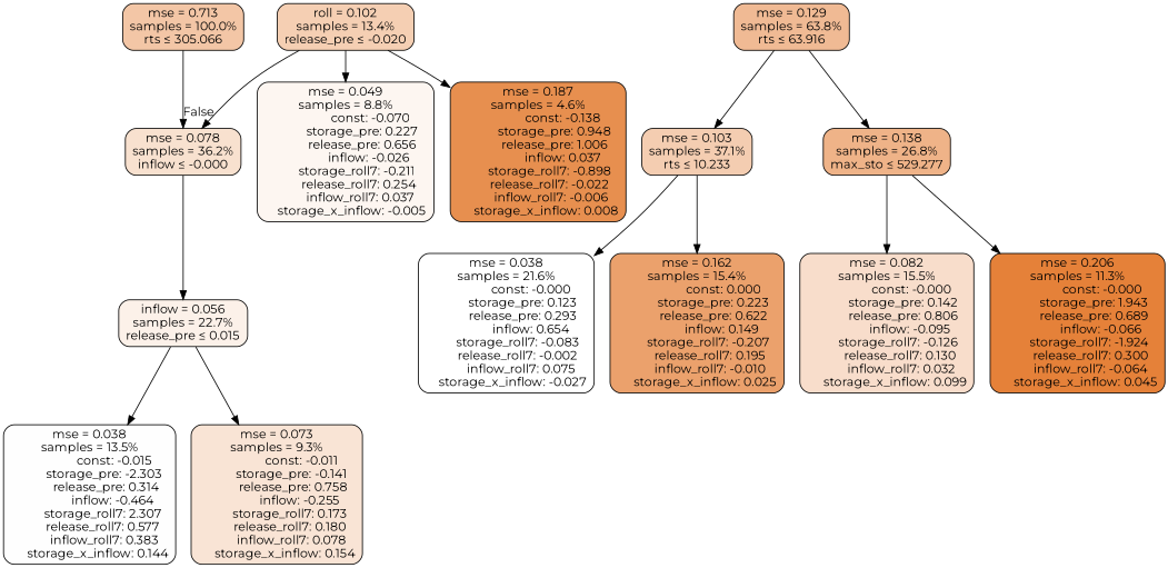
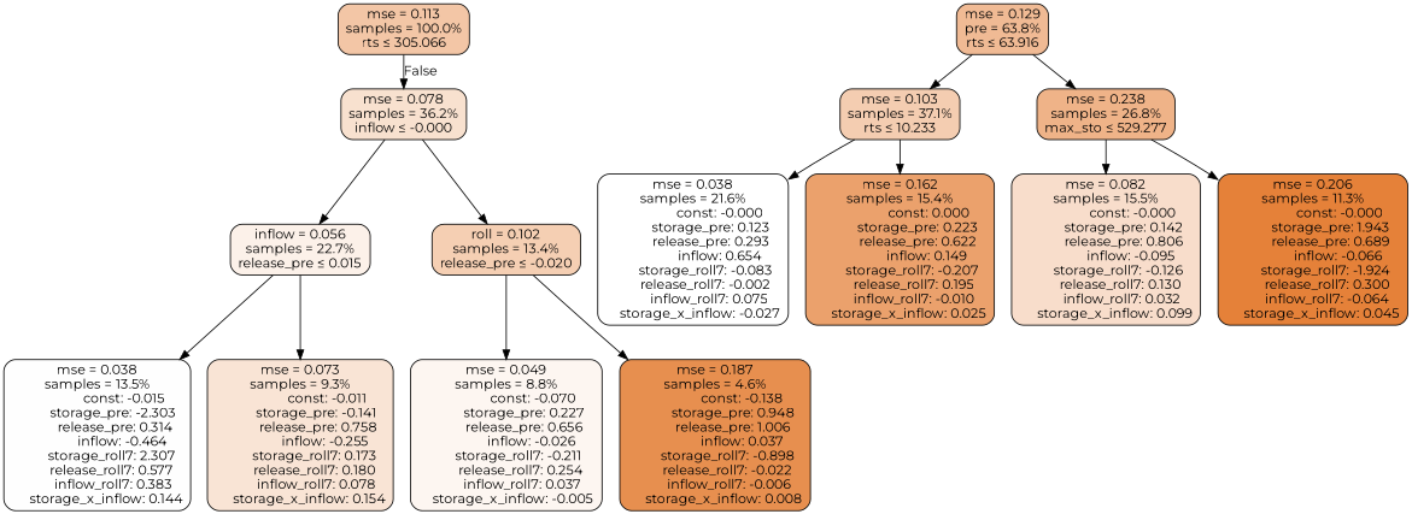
  digraph {
    fontname=Montserrat
    node [color=black fontname=Montserrat shape=rectangle style="filled, rounded"]
    edge [fontname=Montserrat]
-   n1 [fillcolor="#f3c6a6" label="mse = 0.713\nsamples = 100.0%\nrts &le; 305.066"]
+   n1 [fillcolor="#f3c6a6" label="mse = 0.113\nsamples = 100.0%\nrts &le; 305.066"]
    n2 [fillcolor="#f8e1cf" label="mse = 0.078\nsamples = 36.2%\ninflow &le; -0.000"]
-   n3 [fillcolor="#f0ba94" label="mse = 0.129\nsamples = 63.8%\nrts &le; 63.916"]
+   n3 [fillcolor="#f0ba94" label="mse = 0.129\npre = 63.8%\nrts &le; 63.916"]
    n4 [fillcolor="#f4cdb1" label="mse = 0.103\nsamples = 37.1%\nrts &le; 10.233"]
-   n5 [fillcolor="#efb388" label="mse = 0.138\nsamples = 26.8%\nmax_sto &le; 529.277"]
+   n5 [fillcolor="#efb388" label="mse = 0.238\nsamples = 26.8%\nmax_sto &le; 529.277"]
    n6 [fillcolor="#fcf1e9" label="inflow = 0.056\nsamples = 22.7%\nrelease_pre &le; 0.015"]
    n7 [fillcolor="#f5cfb3" label="roll = 0.102\nsamples = 13.4%\nrelease_pre &le; -0.020"]
    n8 [fillcolor="#ffffff" label="mse = 0.038\nsamples = 21.6%\n               const: -0.000\n          storage_pre: 0.123\n          release_pre: 0.293\n               inflow: 0.654\n       storage_roll7: -0.083\n       release_roll7: -0.002\n         inflow_roll7: 0.075\n    storage_x_inflow: -0.027"]
    n9 [fillcolor="#eba16c" label="mse = 0.162\nsamples = 15.4%\n                const: 0.000\n          storage_pre: 0.223\n          release_pre: 0.622\n               inflow: 0.149\n       storage_roll7: -0.207\n        release_roll7: 0.195\n        inflow_roll7: -0.010\n     storage_x_inflow: 0.025"]
    n10 [fillcolor="#f8ddcb" label="mse = 0.082\nsamples = 15.5%\n               const: -0.000\n          storage_pre: 0.142\n          release_pre: 0.806\n              inflow: -0.095\n       storage_roll7: -0.126\n        release_roll7: 0.130\n         inflow_roll7: 0.032\n     storage_x_inflow: 0.099"]
    n11 [fillcolor="#e58139" label="mse = 0.206\nsamples = 11.3%\n               const: -0.000\n          storage_pre: 1.943\n          release_pre: 0.689\n              inflow: -0.066\n       storage_roll7: -1.924\n        release_roll7: 0.300\n        inflow_roll7: -0.064\n     storage_x_inflow: 0.045"]
    n12 [fillcolor="#fefefe" label="mse = 0.038\nsamples = 13.5%\n               const: -0.015\n         storage_pre: -2.303\n          release_pre: 0.314\n              inflow: -0.464\n        storage_roll7: 2.307\n        release_roll7: 0.577\n         inflow_roll7: 0.383\n     storage_x_inflow: 0.144"]
    n13 [fillcolor="#f9e4d5" label="mse = 0.073\nsamples = 9.3%\n               const: -0.011\n         storage_pre: -0.141\n          release_pre: 0.758\n              inflow: -0.255\n        storage_roll7: 0.173\n        release_roll7: 0.180\n         inflow_roll7: 0.078\n     storage_x_inflow: 0.154"]
    n14 [fillcolor="#fdf6f1" label="mse = 0.049\nsamples = 8.8%\n               const: -0.070\n          storage_pre: 0.227\n          release_pre: 0.656\n              inflow: -0.026\n       storage_roll7: -0.211\n        release_roll7: 0.254\n         inflow_roll7: 0.037\n    storage_x_inflow: -0.005"]
    n15 [fillcolor="#e78f4f" label="mse = 0.187\nsamples = 4.6%\n               const: -0.138\n          storage_pre: 0.948\n          release_pre: 1.006\n               inflow: 0.037\n       storage_roll7: -0.898\n       release_roll7: -0.022\n        inflow_roll7: -0.006\n     storage_x_inflow: 0.008"]
    n1 -> n2 [headlabel=False labelangle=-45 labeldistance=2.5]
    n2 -> n6
-   n7 -> n2
+   n2 -> n7
    n3 -> n4
    n3 -> n5
    n4 -> n8
    n4 -> n9
    n5 -> n10
    n5 -> n11
    n6 -> n12
    n6 -> n13
    n7 -> n14
    n7 -> n15
  }
